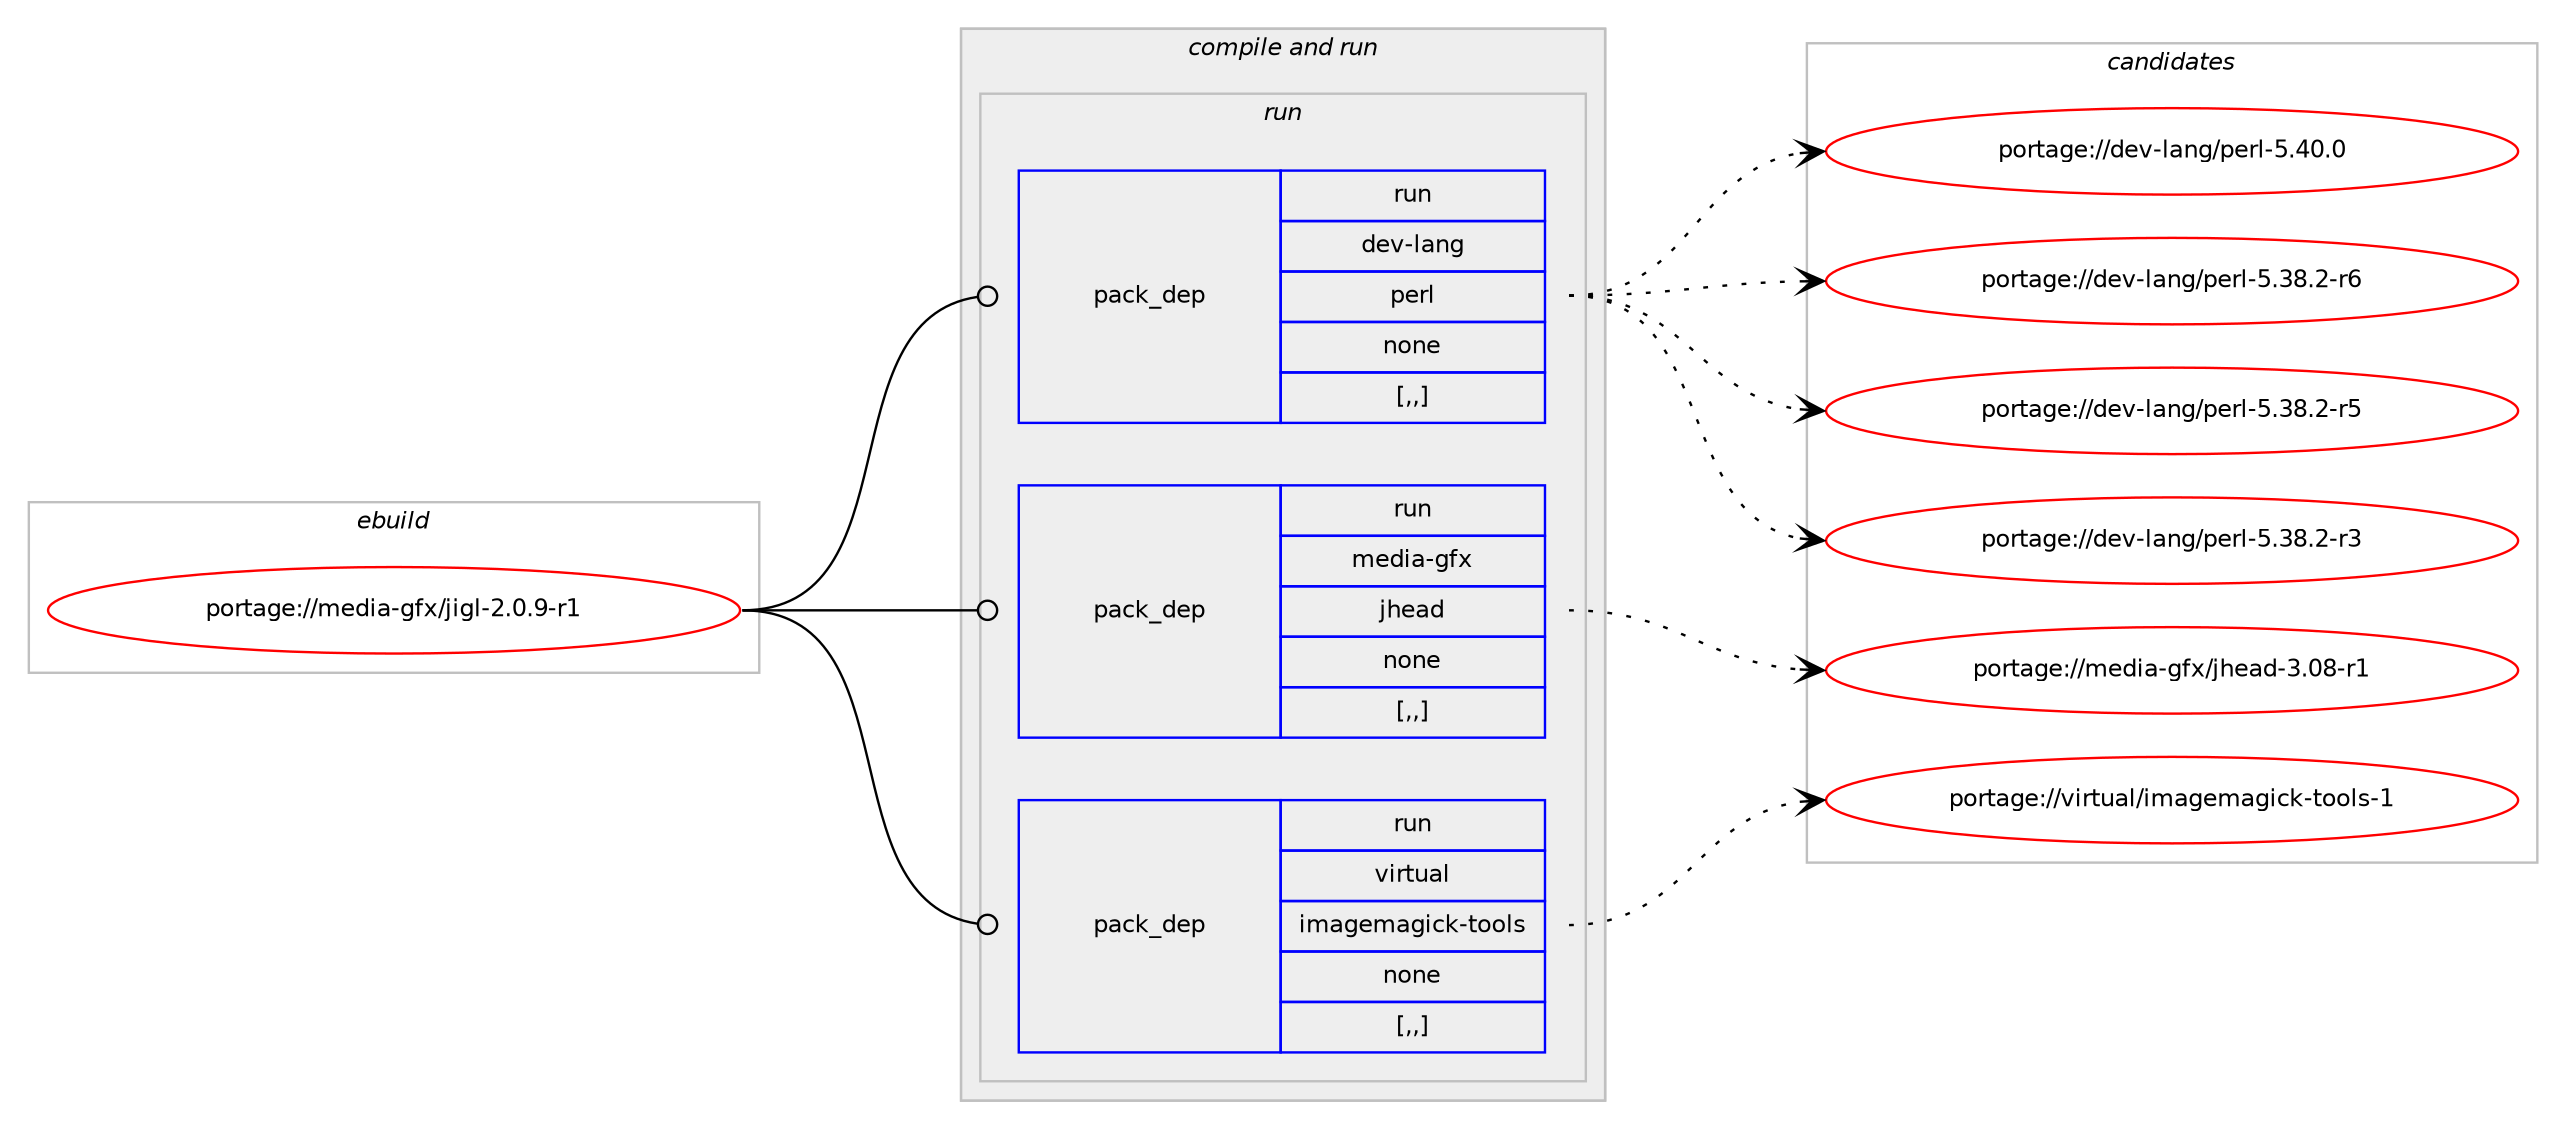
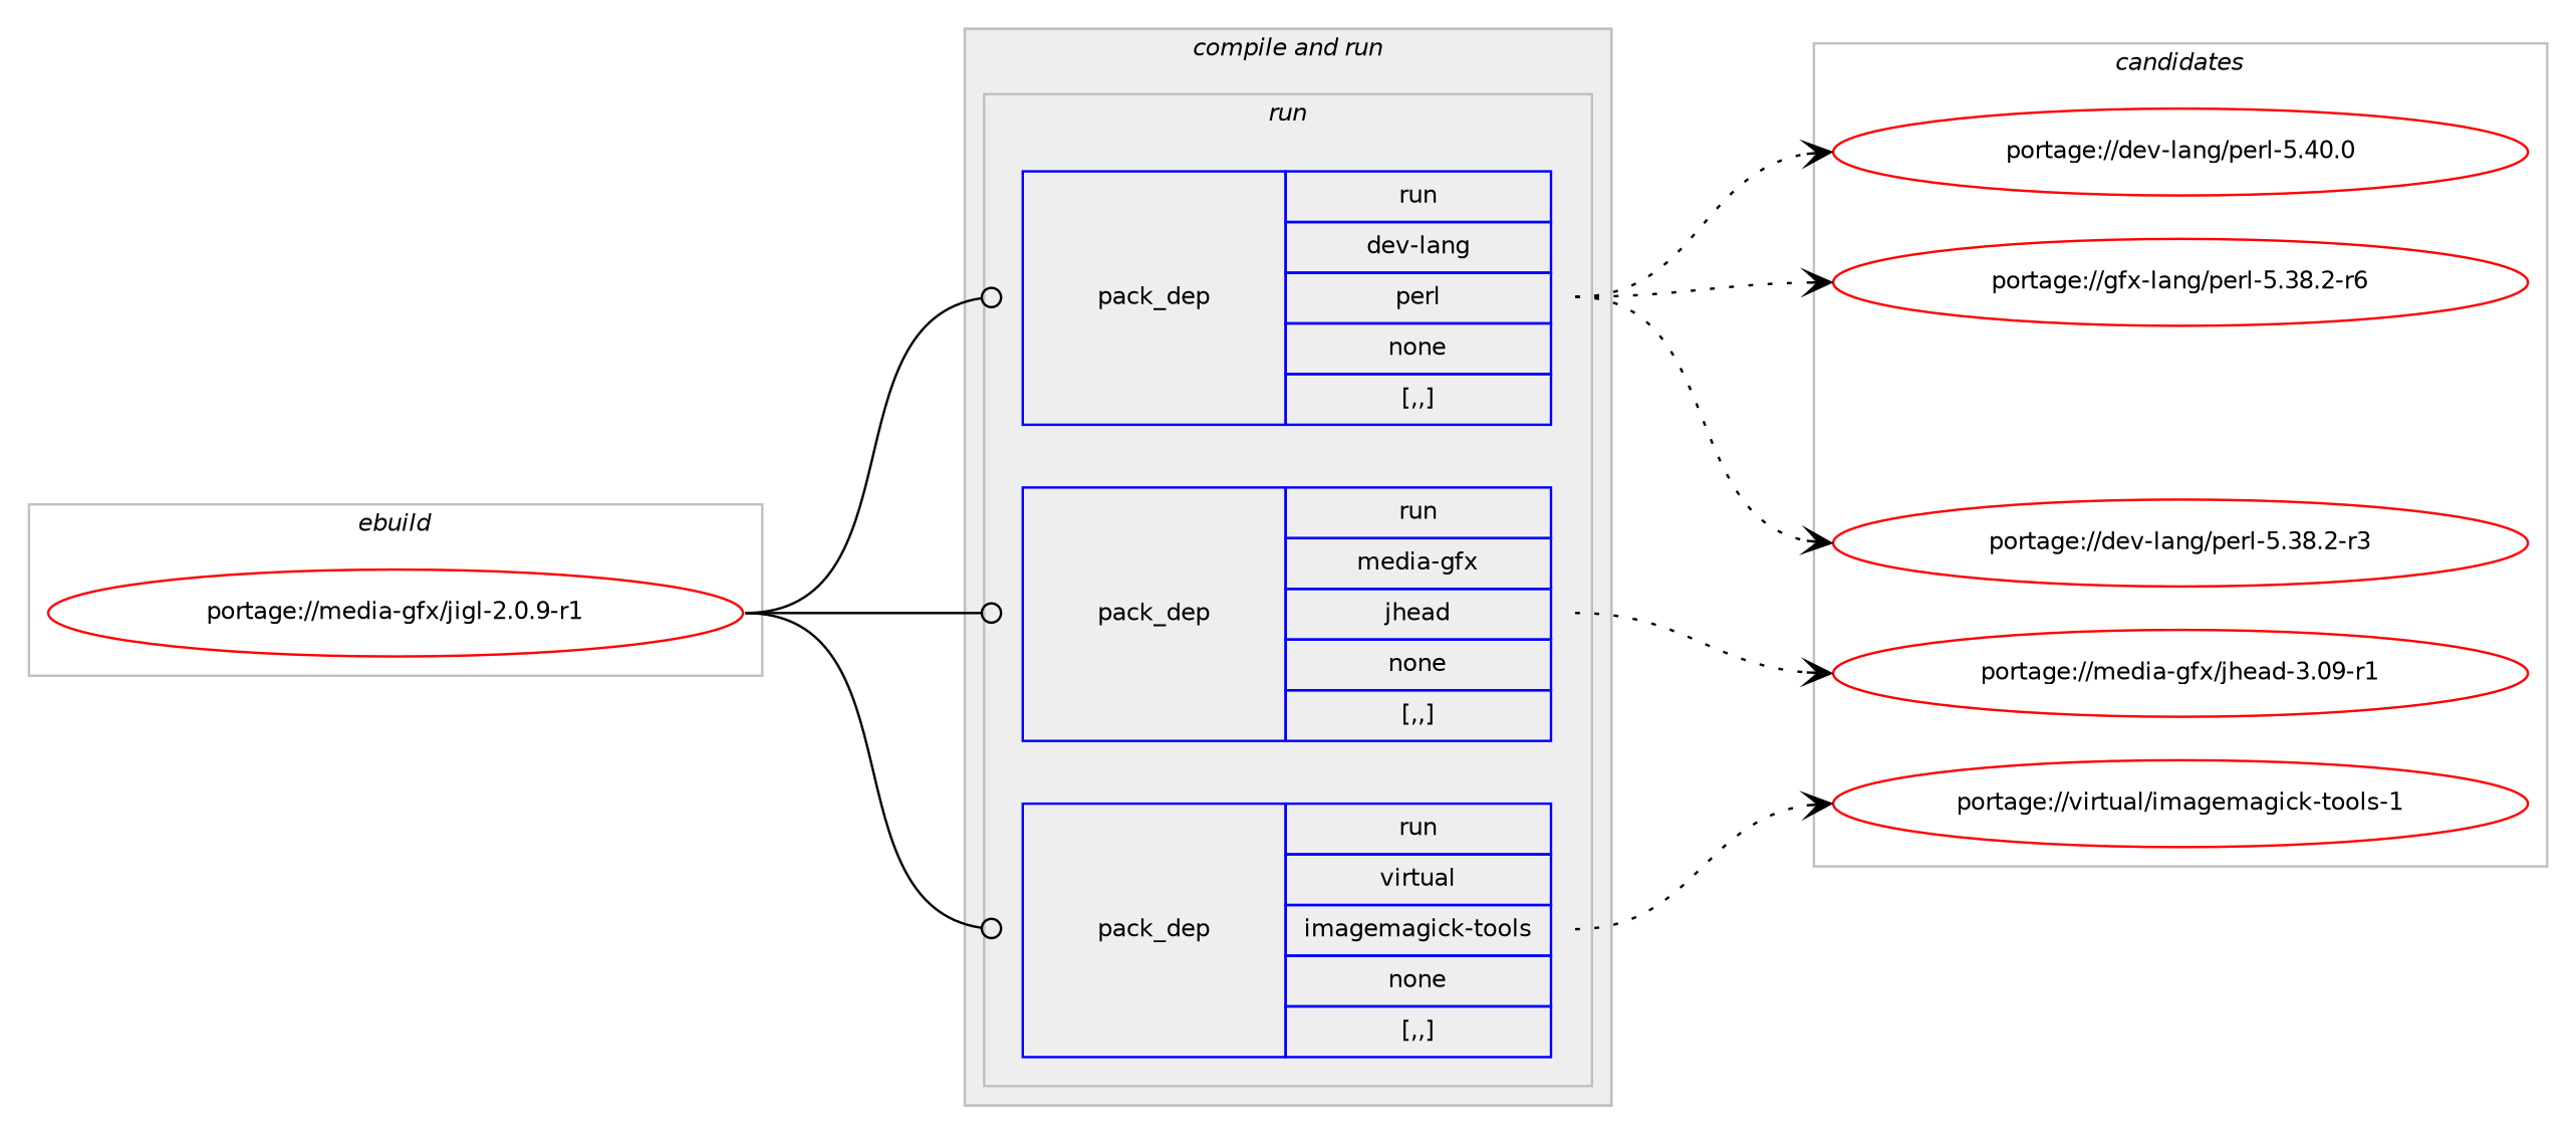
  digraph {
    compound=true
    concentrate=true
    fontname="DejaVu Sans"
    fontsize=10
    newrank=true
    rankdir=LR
    ranksep=1.5
    node [color=red fontname="DejaVu Sans" fontsize=10]
    edge [arrowhead=vee fontname="DejaVu Sans" headport=w style=dotted tailport=e weight=100]
    n1 [label="portage://media-gfx/jigl-2.0.9-r1" width=4]
    n2 [color=blue label=<<TABLE BORDER="0" CELLBORDER="1" CELLSPACING="0" CELLPADDING="4" WIDTH="220"><TR><TD ROWSPAN="6" CELLPADDING="30">pack_dep</TD></TR><TR><TD WIDTH="110">run</TD></TR><TR><TD>dev-lang</TD></TR><TR><TD>perl</TD></TR><TR><TD>none</TD></TR><TR><TD>[,,]</TD></TR></TABLE>> shape=none]
    n3 [color=blue label=<<TABLE BORDER="0" CELLBORDER="1" CELLSPACING="0" CELLPADDING="4" WIDTH="220"><TR><TD ROWSPAN="6" CELLPADDING="30">pack_dep</TD></TR><TR><TD WIDTH="110">run</TD></TR><TR><TD>media-gfx</TD></TR><TR><TD>jhead</TD></TR><TR><TD>none</TD></TR><TR><TD>[,,]</TD></TR></TABLE>> shape=none]
    n4 [color=blue label=<<TABLE BORDER="0" CELLBORDER="1" CELLSPACING="0" CELLPADDING="4" WIDTH="220"><TR><TD ROWSPAN="6" CELLPADDING="30">pack_dep</TD></TR><TR><TD WIDTH="110">run</TD></TR><TR><TD>virtual</TD></TR><TR><TD>imagemagick-tools</TD></TR><TR><TD>none</TD></TR><TR><TD>[,,]</TD></TR></TABLE>> shape=none]
    n5 [label="portage://dev-lang/perl-5.40.0" width=4]
-   n6 [label="portage://dev-lang/perl-5.38.2-r6" width=4]
-   n7 [label="portage://dev-lang/perl-5.38.2-r5" width=4]
+   n6 [label="portage://gfx-lang/perl-5.38.2-r6" width=4]
    n8 [label="portage://dev-lang/perl-5.38.2-r3" width=4]
-   n9 [label="portage://media-gfx/jhead-3.08-r1" width=4]
+   n9 [label="portage://media-gfx/jhead-3.09-r1" width=4]
    n10 [label="portage://virtual/imagemagick-tools-1" width=4]
    subgraph cluster_1 {
      color=gray
      label=<<i>ebuild</i>>
      n1
    }
    subgraph cluster_2 {
      color=gray
      label=<<i>dependencies</i>>
      subgraph cluster_3 {
        color=gray
        fillcolor="#eeeeee"
        label=<<i>compile</i>>
        style=filled
      }
      subgraph cluster_4 {
        color=gray
        fillcolor="#eeeeee"
        label=<<i>compile and run</i>>
        style=filled
      }
      subgraph cluster_5 {
        color=gray
        fillcolor="#eeeeee"
        label=<<i>run</i>>
        style=filled
        subgraph sub_6 {
          color=gray
          fillcolor="#eeeeee"
          label=<<i>run</i>>
          style=filled
          n2
        }
        subgraph sub_7 {
          color=gray
          fillcolor="#eeeeee"
          label=<<i>run</i>>
          style=filled
          n3
        }
        subgraph sub_8 {
          color=gray
          fillcolor="#eeeeee"
          label=<<i>run</i>>
          style=filled
          n4
        }
      }
    }
    subgraph cluster_9 {
      color=gray
      label=<<i>candidates</i>>
      rank=same
      subgraph sub_10 {
        color=black
        label=<<i>candidates</i>>
        nodesep=1
        rank=same
        n5
        n6
-       n7
        n8
      }
      subgraph sub_11 {
        color=black
        label=<<i>candidates</i>>
        nodesep=1
        rank=same
        n9
      }
      subgraph sub_12 {
        color=black
        label=<<i>candidates</i>>
        nodesep=1
        rank=same
        n10
      }
    }
    n1 -> n2 [arrowhead=odot style=solid weight=20]
    n1 -> n3 [arrowhead=odot style=solid weight=20]
    n1 -> n4 [arrowhead=odot style=solid weight=20]
    n2 -> n5
    n2 -> n6
-   n2 -> n7
    n2 -> n8
    n3 -> n9
    n4 -> n10
  }
